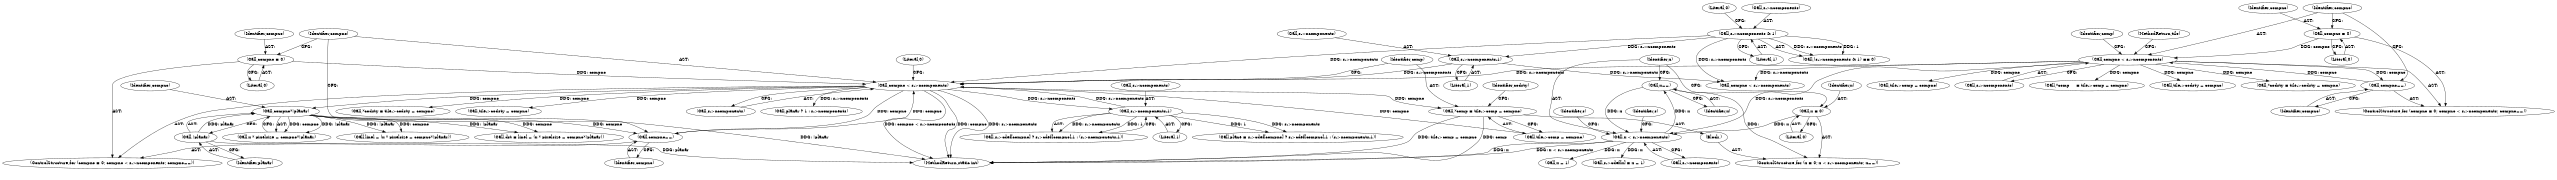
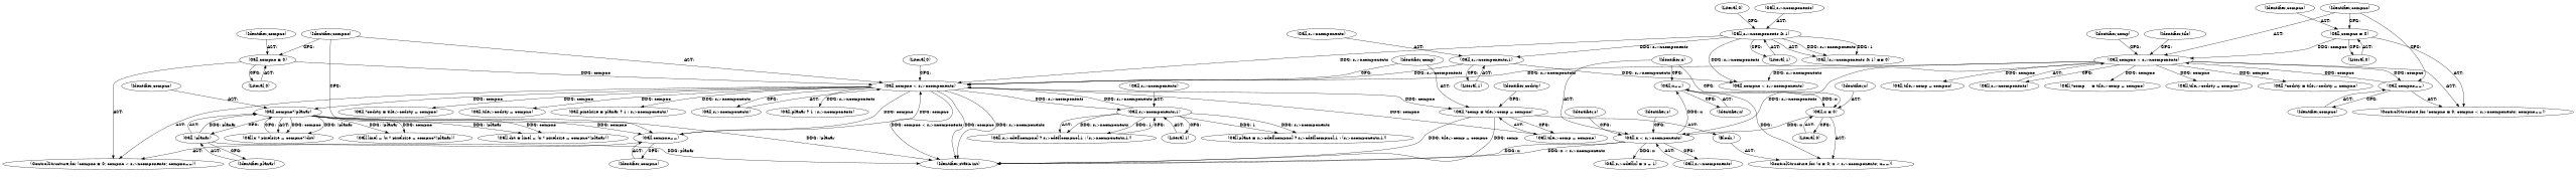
  digraph {
    n1 [label="(Call,*comp = tile->comp + compno)"]
    n2 [label="(Block,)"]
-   n3 [label="(MethodReturn,static int)"]
+   n3 [label="(Identifier,static int)"]
    n4 [label="(Call,tile->comp + compno)"]
    n5 [label="(ControlStructure,for (x = 0; x < s->ncomponents; x++))"]
    n6 [label="(Call,compno < s->ncomponents)"]
    n7 [label="(Call,compno++)"]
    n8 [label="(Call,compno*!planar)"]
    n9 [label="(Call,s->ncomponents-1)"]
    n10 [label="(Call,*codsty = tile->codsty + compno)"]
    n11 [label="(Call,tile->codsty + compno)"]
    n12 [label="(ControlStructure,for (compno = 0; compno < s->ncomponents; compno++))"]
+   n13 [label="(Call,pixelsize = planar ? 1 : s->ncomponents)"]
    n14 [label="(Call,s->ncomponents)"]
    n15 [label="(Call,planar ? 1 : s->ncomponents)"]
    n16 [label="(Identifier,compno)"]
    n17 [label="(Call,!planar)"]
    n18 [label="(Call,linel + (x * pixelsize + compno*!planar))"]
    n19 [label="(Call,dst = linel + (x * pixelsize + compno*!planar))"]
-   n20 [label="(Call,x * pixelsize + compno*!planar)"]
+   n20 [label="(Call,x * pixelsize + compno*!dst)"]
    n21 [label="(Literal,1)"]
    n22 [label="(Call,plane = s->cdef[compno] ? s->cdef[compno]-1 : (s->ncomponents-1))"]
    n23 [label="(Call,s->cdef[compno] ? s->cdef[compno]-1 : (s->ncomponents-1))"]
    n24 [label="(Identifier,planar)"]
    n25 [label="(Call,compno = 0)"]
    n26 [label="(Literal,0)"]
    n27 [label="(Call,s->ncomponents & 1)"]
    n28 [label="(Call,s->ncomponents-1)"]
    n29 [label="(Call,(s->ncomponents & 1) == 0)"]
    n30 [label="(Call,compno < s->ncomponents)"]
    n31 [label="(Literal,1)"]
    n32 [label="(Literal,1)"]
    n33 [label="(Call,x < s->ncomponents)"]
    n34 [label="(Call,x++)"]
    n35 [label="(Call,s->ncomponents)"]
-   n36 [label="(Call,x + 1)"]
    n37 [label="(Call,s->cdef[x] = x + 1)"]
    n38 [label="(Identifier,x)"]
    n39 [label="(Call,x = 0)"]
    n40 [label="(Literal,0)"]
    n41 [label="(Call,compno < s->ncomponents)"]
    n42 [label="(Call,compno++)"]
    n43 [label="(ControlStructure,for (compno = 0; compno < s->ncomponents; compno++))"]
    n44 [label="(Call,tile->comp + compno)"]
    n45 [label="(Call,s->ncomponents)"]
    n46 [label="(Call,*comp     = tile->comp + compno)"]
    n47 [label="(Call,tile->codsty + compno)"]
    n48 [label="(Call,*codsty = tile->codsty + compno)"]
    n49 [label="(Identifier,compno)"]
    n50 [label="(Call,compno = 0)"]
    n51 [label="(Literal,0)"]
    n52 [label="(Literal,0)"]
    n53 [label="(Identifier,x)"]
    n54 [label="(Identifier,comp)"]
    n55 [label="(Identifier,x)"]
    n56 [label="(Literal,0)"]
    n57 [label="(Call,s->ncomponents)"]
    n58 [label="(Identifier,comp)"]
    n59 [label="(Identifier,compno)"]
    n60 [label="(Call,s->ncomponents)"]
    n61 [label="(Identifier,compno)"]
-   n62 [label="(MethodReturn,tile)"]
+   n62 [label="(Identifier,tile)"]
    n63 [label="(Identifier,compno)"]
    n64 [label="(Identifier,codsty)"]
    n65 [label="(Identifier,compno)"]
    n66 [label="(Identifier,s)"]
    n67 [label="(Identifier,compno)"]
    n68 [label="(Identifier,s)"]
    n69 [label="(Call,s->ncomponents)"]
    n1 -> n2 [label="AST: "]
    n1 -> n3 [label="DDG: tile->comp + compno"]
    n1 -> n3 [label="DDG: comp"]
    n1 -> n4 [label="CFG: "]
    n2 -> n5 [label="AST: "]
    n4 -> n1 [label="AST: "]
    n6 -> n1 [label="DDG: compno"]
    n6 -> n3 [label="DDG: compno < s->ncomponents"]
    n6 -> n3 [label="DDG: compno"]
    n6 -> n3 [label="DDG: s->ncomponents"]
    n6 -> n4 [label="DDG: compno"]
    n6 -> n7 [label="DDG: compno"]
    n6 -> n8 [label="DDG: compno"]
    n6 -> n9 [label="DDG: s->ncomponents"]
    n6 -> n10 [label="DDG: compno"]
    n6 -> n11 [label="DDG: compno"]
    n6 -> n12 [label="AST: "]
+   n6 -> n13 [label="DDG: s->ncomponents"]
    n6 -> n14 [label="CFG: "]
    n6 -> n15 [label="DDG: s->ncomponents"]
    n7 -> n6 [label="DDG: compno"]
    n7 -> n12 [label="AST: "]
    n7 -> n16 [label="CFG: "]
    n8 -> n3 [label="DDG: !planar"]
    n8 -> n7 [label="DDG: compno"]
    n8 -> n17 [label="CFG: "]
    n8 -> n18 [label="DDG: compno"]
    n8 -> n18 [label="DDG: !planar"]
    n8 -> n19 [label="DDG: compno"]
    n8 -> n19 [label="DDG: !planar"]
    n8 -> n20 [label="AST: "]
    n8 -> n20 [label="DDG: compno"]
    n8 -> n20 [label="DDG: !planar"]
    n9 -> n6 [label="DDG: s->ncomponents"]
    n9 -> n21 [label="CFG: "]
    n9 -> n22 [label="DDG: s->ncomponents"]
    n9 -> n22 [label="DDG: 1"]
    n9 -> n23 [label="AST: "]
    n9 -> n23 [label="DDG: s->ncomponents"]
    n9 -> n23 [label="DDG: 1"]
    n14 -> n6 [label="AST: "]
    n16 -> n7 [label="AST: "]
    n17 -> n3 [label="DDG: planar"]
    n17 -> n8 [label="AST: "]
    n17 -> n8 [label="DDG: planar"]
    n17 -> n24 [label="CFG: "]
    n20 -> n8 [label="CFG: "]
    n21 -> n9 [label="AST: "]
    n23 -> n9 [label="CFG: "]
    n24 -> n17 [label="AST: "]
    n25 -> n6 [label="DDG: compno"]
    n25 -> n12 [label="AST: "]
    n25 -> n26 [label="CFG: "]
    n26 -> n25 [label="AST: "]
    n27 -> n6 [label="DDG: s->ncomponents"]
    n27 -> n28 [label="DDG: s->ncomponents"]
    n27 -> n29 [label="AST: "]
    n27 -> n29 [label="DDG: s->ncomponents"]
    n27 -> n29 [label="DDG: 1"]
    n27 -> n30 [label="DDG: s->ncomponents"]
    n27 -> n31 [label="CFG: "]
    n28 -> n6 [label="DDG: s->ncomponents"]
    n28 -> n30 [label="DDG: s->ncomponents"]
    n28 -> n32 [label="CFG: "]
    n31 -> n27 [label="AST: "]
    n32 -> n28 [label="AST: "]
    n33 -> n3 [label="DDG: x"]
    n33 -> n3 [label="DDG: x < s->ncomponents"]
    n33 -> n34 [label="DDG: x"]
    n33 -> n35 [label="CFG: "]
-   n33 -> n36 [label="DDG: x"]
    n33 -> n37 [label="DDG: x"]
    n34 -> n5 [label="DDG: "]
-   n34 -> n33 [label="DDG: x"]
+   n34 -> n39 [label="DDG: x"]
    n34 -> n38 [label="CFG: "]
    n35 -> n33 [label="AST: "]
    n38 -> n34 [label="AST: "]
    n39 -> n5 [label="AST: "]
    n39 -> n33 [label="DDG: x"]
    n39 -> n40 [label="CFG: "]
    n40 -> n39 [label="AST: "]
    n41 -> n6 [label="DDG: s->ncomponents"]
    n41 -> n30 [label="DDG: s->ncomponents"]
    n41 -> n33 [label="DDG: s->ncomponents"]
    n41 -> n42 [label="DDG: compno"]
    n41 -> n43 [label="AST: "]
    n41 -> n44 [label="DDG: compno"]
    n41 -> n45 [label="CFG: "]
    n41 -> n46 [label="DDG: compno"]
    n41 -> n47 [label="DDG: compno"]
    n41 -> n48 [label="DDG: compno"]
    n42 -> n41 [label="DDG: compno"]
    n42 -> n43 [label="AST: "]
    n42 -> n49 [label="CFG: "]
    n45 -> n41 [label="AST: "]
    n49 -> n42 [label="AST: "]
    n50 -> n41 [label="DDG: compno"]
    n50 -> n43 [label="AST: "]
    n50 -> n51 [label="CFG: "]
    n51 -> n50 [label="AST: "]
    n52 -> n6 [label="CFG: "]
    n53 -> n39 [label="AST: "]
    n54 -> n1 [label="AST: "]
    n54 -> n6 [label="CFG: "]
    n55 -> n33 [label="AST: "]
    n55 -> n34 [label="CFG: "]
    n55 -> n39 [label="CFG: "]
    n56 -> n27 [label="CFG: "]
    n57 -> n9 [label="AST: "]
    n58 -> n41 [label="CFG: "]
    n59 -> n25 [label="AST: "]
    n60 -> n28 [label="AST: "]
    n61 -> n6 [label="AST: "]
    n61 -> n7 [label="CFG: "]
    n61 -> n25 [label="CFG: "]
    n62 -> n41 [label="CFG: "]
    n63 -> n50 [label="AST: "]
    n64 -> n1 [label="CFG: "]
    n65 -> n41 [label="AST: "]
    n65 -> n42 [label="CFG: "]
    n65 -> n50 [label="CFG: "]
    n66 -> n33 [label="CFG: "]
    n67 -> n8 [label="AST: "]
    n68 -> n33 [label="CFG: "]
    n69 -> n27 [label="AST: "]
  }
